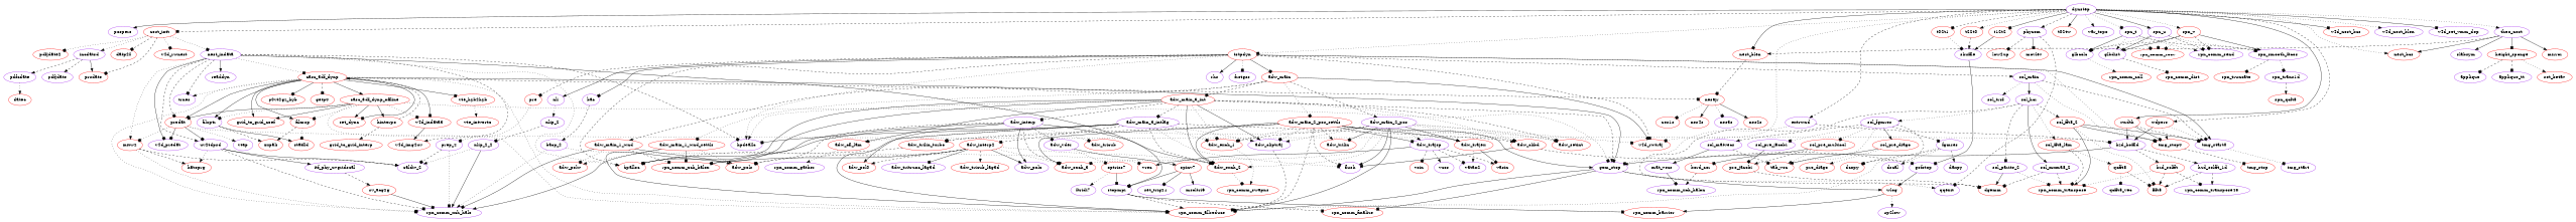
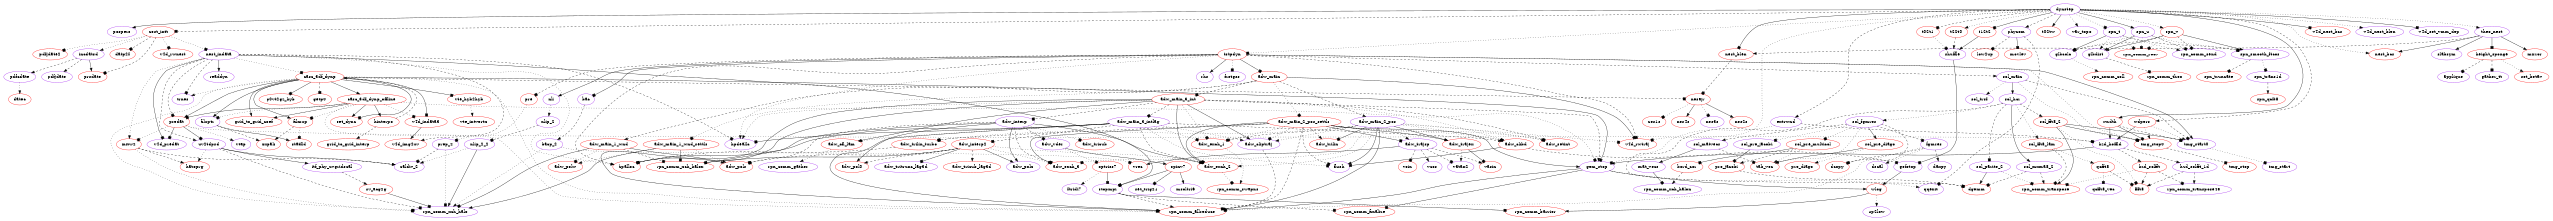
  digraph {
    node [color=red]
    edge [arrowhead=normal style=solid]
    dynstep [color=purple]
    pospers [color=purple]
    nest_intt
    wdpers
    tstpdyn
    v4d_rwtraj
    wndth
    extrwnd [color=purple]
    t12t2
    t02t1
    t22t0
    t02tw
    var_topo [color=purple]
    phycom [color=purple]
    spn_t [color=purple]
    spn_u [color=purple]
    spn_v
    nest_bcs
    nest_blen
    v4d_nest_bcs
    v4d_nest_blen [color=purple]
    v4d_set_vmm_dep [color=purple]
    theo_nest [color=purple]
    prsdate
    pdfjdate2
    incdatsd [color=purple]
    datp2f
    nest_indata [color=purple]
    v4d_rwnest
    hzd_hoffld [color=purple]
    tmg_start0 [color=purple]
    tmg_stop0
    hpalloc
    hpdeallc [color=purple]
    rhs [color=purple]
    adw_main
    pre
    frstgss [color=purple]
    nli [color=purple]
    sol_main [color=purple]
    bac [color=purple]
    gem_stop [color=purple]
    shuffle [color=purple]
    qqexit [color=purple]
    low2up
    movlev
    glbcolc [color=purple]
    rpn_comm_send [color=purple]
    rpn_comm_recv
    spn_smooth_ftcos [color=purple]
    glbdist [color=purple]
    nesajr
    mirror
    slabsym [color=purple]
    height_sponge
    pdfjdate [color=purple]
    pdfcdate [color=purple]
    v4d_img2uv
    predat
    uv2tdpsd [color=purple]
    initw2
    v4d_predat [color=purple]
    casc_3df_dynp
    trnes [color=purple]
    stopmpi [color=purple]
    readdyn [color=purple]
    datec
    vtap [color=purple]
    rpn_comm_xch_halo [color=purple]
    caldiv_2 [color=purple]
    hatoprg
    itf_phy_uvgridscal [color=purple]
    filmup
    casc_3df_dynp_offline
    filuptr [color=purple]
    rpn_comm_allreduce
    grid_to_grid_coef
    v4d_indata3
    set_dync
    p0vt2gz_hyb
    getp0
    vte_hyb2hyb
    rpn_comm_finalize
    rpn_comm_barrier
    xxpak
    statfld
    hinterpo
    wlog
    grid_to_grid_interp
    up2low [color=purple]
    hzd_solfft
    hzd_solfft_1d [color=purple]
    rpn_comm_transpose48 [color=purple]
    ffft8
    rpn_comm_transpose
    uv_acg2g
    nes4s
    nes3s [color=purple]
    nes2s
    nes1s
    vte_intvertx
    tmg_start [color=purple]
    tmg_stop
    adw_main_1_wnd
    adw_main_2_pos [color=purple]
    adw_main_1_wnd_settls
    adw_main_2_pos_settls
    adw_main_3_int
    prep_2 [color=purple]
    nlip_2 [color=purple]
    sol_trsf [color=purple]
    sol_hcr [color=purple]
    bacp_2 [color=purple]
    rpn_comm_xch_halox
    adw_polw
    adw_pols
    adw_cliptraj [color=purple]
    adw_exch_1
    flush [color=purple]
    adw_exch_2
    adw_setint
    adw_trilin
    adw_trilin_turbo
    adw_ckbd
    adw_exch_3
    adw_trajsp [color=purple]
    adw_trajex
    adw_main_3_intlag [color=purple]
    adw_cfl_lam
    adw_interp [color=purple]
    rpn_comm_swapns
    gefstop [color=purple]
    vsin
    vcos [color=purple]
    vrec
    vasin
    vatan2 [color=purple]
    adw_interp2
    rpn_comm_gather [color=purple]
    adw_pol0
    adw_polx [color=purple]
    adw_tritrunc_lag3d [color=purple]
    adw_tricub_lag3d
    adw_vder [color=purple]
    adw_tricub
    optriss7
    opinv7
    ftridi7 [color=purple]
    set_trig21 [color=purple]
    msoltri6 [color=purple]
    nlip_2_2 [color=purple]
    dgemm
    sol_fgmres [color=purple]
    sol_fft8_lam
    sol_fft8_2
    sol_mxma8_2 [color=purple]
    sol_parite_2 [color=purple]
    tab_vec
    fgmres [color=purple]
    dcopy
    sol_pre_diago
    sol_pre_jacobi [color=purple]
    sol_pre_multicol
    sol_matvecs [color=purple]
    qcfft8
    dscal [color=purple]
    daxpy [color=purple]
    pre_diago
    pre_jacobi
    bord_cor
    mat_vecs [color=purple]
    rpn_comm_xch_halon [color=purple]
    qcfft8_vec [color=purple]
    rpn_comm_coll
    spn_trans1d [color=purple]
    spn_truncate
-   rpn_comm_dist
+   rpn_comm_dist [label=rpn_comm_theo]
    spn_qcft8
    set_betav
    applique [color=purple]
-   applique_tt [color=purple]
+   applique_tt [color=purple label=gather_tt]
    dynstep -> pospers
    dynstep -> nest_intt [arrowhead=box style=dashed]
    dynstep -> wdpers [style=dashed]
    dynstep -> tstpdyn [arrowhead=box style=dotted]
    dynstep -> v4d_rwtraj [arrowhead=box style=dotted]
    dynstep -> wndth
    dynstep -> extrwnd [style=dashed]
    dynstep -> t12t2 [arrowhead=box]
    dynstep -> t02t1 [arrowhead=box style=dashed]
    dynstep -> t22t0 [style=dotted]
    dynstep -> t02tw
    dynstep -> var_topo [style=dotted]
    dynstep -> phycom [style=dashed]
    dynstep -> spn_t [arrowhead=box style=dotted]
    dynstep -> spn_u
    dynstep -> spn_v [style=dotted]
    dynstep -> nest_bcs [style=dotted]
    dynstep -> nest_blen [arrowhead=box]
    dynstep -> v4d_nest_bcs [arrowhead=box]
    dynstep -> v4d_nest_blen [style=dotted]
    dynstep -> v4d_set_vmm_dep [arrowhead=box]
    dynstep -> theo_nest [style=dotted]
    nest_intt -> prsdate [arrowhead=box style=dashed]
    nest_intt -> pdfjdate2 [arrowhead=box style=dotted]
    nest_intt -> incdatsd [style=dotted]
    nest_intt -> datp2f [arrowhead=box style=dashed]
    nest_intt -> nest_indata [arrowhead=box style=dotted]
    nest_intt -> v4d_rwnest [arrowhead=box style=dotted]
    wdpers -> hzd_hoffld
    wdpers -> tmg_start0 [style=dotted]
    wdpers -> tmg_stop0 [style=dotted]
    tstpdyn -> v4d_rwtraj [arrowhead=box style=dashed]
    tstpdyn -> tmg_start0
    tstpdyn -> tmg_stop0 [arrowhead=box style=dotted]
    tstpdyn -> hpalloc [style=dashed]
    tstpdyn -> hpdeallc [style=dotted]
    tstpdyn -> rhs
    tstpdyn -> adw_main [arrowhead=box]
    tstpdyn -> pre [arrowhead=box style=dashed]
    tstpdyn -> frstgss [arrowhead=box style=dotted]
    tstpdyn -> nli
    tstpdyn -> sol_main [style=dashed]
    tstpdyn -> bac [arrowhead=box]
    wndth -> hzd_hoffld
    wndth -> tmg_start0 [arrowhead=box style=dashed]
    wndth -> tmg_stop0 [arrowhead=box]
    extrwnd -> hzd_hoffld [arrowhead=box style=dashed]
    extrwnd -> gem_stop [arrowhead=box style=dotted]
    t12t2 -> shuffle
    t02t1 -> shuffle [arrowhead=box style=dotted]
    t22t0 -> shuffle [style=dashed]
    phycom -> qqexit [arrowhead=box style=dashed]
    phycom -> low2up [arrowhead=box style=dashed]
    phycom -> movlev [arrowhead=box]
    spn_t -> glbcolc
    spn_t -> rpn_comm_send [style=dotted]
    spn_t -> rpn_comm_recv [arrowhead=box style=dotted]
    spn_t -> spn_smooth_ftcos [arrowhead=box style=dashed]
    spn_t -> glbdist [style=dotted]
    spn_u -> glbcolc [style=dotted]
    spn_u -> rpn_comm_send [arrowhead=box style=dashed]
    spn_u -> rpn_comm_recv [arrowhead=box style=dotted]
    spn_u -> spn_smooth_ftcos [arrowhead=box style=dotted]
    spn_u -> glbdist
    spn_v -> glbcolc [arrowhead=box style=dashed]
    spn_v -> rpn_comm_send [arrowhead=box style=dashed]
    spn_v -> rpn_comm_recv [arrowhead=box style=dotted]
    spn_v -> spn_smooth_ftcos
    spn_v -> glbdist
    nest_blen -> nesajr [arrowhead=box style=dashed]
    theo_nest -> nest_bcs
    theo_nest -> nest_blen [style=dashed]
    theo_nest -> mirror
    theo_nest -> slabsym
    theo_nest -> height_sponge [arrowhead=box]
    incdatsd -> prsdate
    incdatsd -> pdfjdate [style=dashed]
    incdatsd -> pdfcdate [style=dashed]
    nest_indata -> hpalloc [style=dotted]
    nest_indata -> hpdeallc [arrowhead=box style=dashed]
    nest_indata -> v4d_img2uv [style=dashed]
    nest_indata -> predat [arrowhead=box style=dashed]
    nest_indata -> uv2tdpsd [style=dashed]
    nest_indata -> initw2 [style=dotted]
    nest_indata -> v4d_predat [arrowhead=box]
    nest_indata -> casc_3df_dynp [arrowhead=box style=dotted]
    nest_indata -> trnes [arrowhead=box style=dashed]
    nest_indata -> stopmpi [arrowhead=box]
    nest_indata -> readdyn
    hzd_hoffld -> gem_stop
    hzd_hoffld -> hzd_solfft [style=dashed]
    hzd_hoffld -> hzd_solfft_1d [style=dashed]
    tmg_start0 -> tmg_start [arrowhead=box style=dotted]
    tmg_stop0 -> tmg_stop [arrowhead=box style=dashed]
    adw_main -> v4d_rwtraj [arrowhead=box]
    adw_main -> adw_main_1_wnd [style=dashed]
    adw_main -> adw_main_2_pos [style=dashed]
    adw_main -> adw_main_1_wnd_settls [arrowhead=box style=dotted]
    adw_main -> adw_main_2_pos_settls [arrowhead=box style=dotted]
    adw_main -> adw_main_3_int [arrowhead=box style=dashed]
    pre -> prep_2 [arrowhead=box style=dotted]
    nli -> nlip_2 [style=dotted]
    sol_main -> tmg_start0 [arrowhead=box style=dashed]
    sol_main -> tmg_stop0 [style=dotted]
    sol_main -> sol_trsf [style=dotted]
    sol_main -> sol_hcr
    bac -> bacp_2 [style=dashed]
    gem_stop -> qqexit [style=dotted]
    gem_stop -> rpn_comm_allreduce [arrowhead=box]
    gem_stop -> rpn_comm_finalize [arrowhead=box]
    gem_stop -> wlog
    shuffle -> gefstop [arrowhead=box]
    glbcolc -> rpn_comm_coll [style=dotted]
    spn_smooth_ftcos -> spn_trans1d [arrowhead=box style=dotted]
    spn_smooth_ftcos -> spn_truncate [arrowhead=box style=dashed]
    glbdist -> rpn_comm_dist [arrowhead=box style=dashed]
    nesajr -> nes4s
    nesajr -> nes3s [arrowhead=box style=dotted]
    nesajr -> nes2s
    nesajr -> nes1s [arrowhead=box style=dotted]
    height_sponge -> set_betav [style=dotted]
    height_sponge -> applique [arrowhead=box style=dashed]
    height_sponge -> applique_tt [arrowhead=box style=dashed]
    pdfcdate -> datec [style=dotted]
    predat -> hzd_hoffld [style=dotted]
    predat -> uv2tdpsd [arrowhead=box]
    predat -> initw2 [arrowhead=box style=dotted]
    predat -> v4d_predat [arrowhead=box]
    predat -> vtap [style=dotted]
    uv2tdpsd -> rpn_comm_xch_halo [arrowhead=box style=dashed]
    uv2tdpsd -> caldiv_2
    uv2tdpsd -> hatoprg [style=dotted]
    uv2tdpsd -> itf_phy_uvgridscal
    initw2 -> rpn_comm_xch_halo [arrowhead=box style=dotted]
    initw2 -> caldiv_2 [style=dashed]
    initw2 -> hatoprg [style=dashed]
    casc_3df_dynp -> gem_stop [arrowhead=box]
    casc_3df_dynp -> nesajr [arrowhead=box style=dashed]
    casc_3df_dynp -> predat
    casc_3df_dynp -> trnes [style=dotted]
    casc_3df_dynp -> rpn_comm_xch_halo [arrowhead=box style=dotted]
    casc_3df_dynp -> filmup
    casc_3df_dynp -> casc_3df_dynp_offline
    casc_3df_dynp -> filuptr
    casc_3df_dynp -> rpn_comm_allreduce [arrowhead=box style=dotted]
    casc_3df_dynp -> grid_to_grid_coef
    casc_3df_dynp -> v4d_indata3 [arrowhead=box]
    casc_3df_dynp -> set_dync [arrowhead=box]
    casc_3df_dynp -> p0vt2gz_hyb [arrowhead=box]
    casc_3df_dynp -> getp0 [arrowhead=box style=dashed]
    casc_3df_dynp -> vte_hyb2hyb [arrowhead=box]
    stopmpi -> rpn_comm_allreduce [style=dashed]
    stopmpi -> rpn_comm_finalize [arrowhead=box style=dashed]
    stopmpi -> rpn_comm_barrier [arrowhead=box]
    itf_phy_uvgridscal -> uv_acg2g [style=dashed]
    filmup -> xxpak [style=dashed]
    filmup -> statfld [arrowhead=box style=dotted]
    casc_3df_dynp_offline -> gem_stop [arrowhead=box style=dotted]
    casc_3df_dynp_offline -> predat [arrowhead=box]
    casc_3df_dynp_offline -> filmup [arrowhead=box style=dotted]
    casc_3df_dynp_offline -> filuptr [arrowhead=box style=dotted]
    casc_3df_dynp_offline -> rpn_comm_allreduce [style=dotted]
    casc_3df_dynp_offline -> grid_to_grid_coef
    casc_3df_dynp_offline -> v4d_indata3 [arrowhead=box style=dotted]
    casc_3df_dynp_offline -> set_dync
    casc_3df_dynp_offline -> hinterpo
    filuptr -> xxpak [style=dashed]
    filuptr -> statfld
    v4d_indata3 -> v4d_img2uv
    vte_hyb2hyb -> vte_intvertx [style=dotted]
    hinterpo -> casc_3df_dynp [style=dashed]
    hinterpo -> grid_to_grid_interp [style=dashed]
    wlog -> rpn_comm_barrier
    wlog -> up2low [style=dotted]
    hzd_solfft -> rpn_comm_transpose48 [arrowhead=box style=dashed]
    hzd_solfft -> ffft8 [style=dashed]
    hzd_solfft -> rpn_comm_transpose [arrowhead=box style=dotted]
    hzd_solfft_1d -> rpn_comm_transpose48 [style=dashed]
    hzd_solfft_1d -> ffft8 [style=dashed]
    uv_acg2g -> rpn_comm_xch_halo [arrowhead=box]
    adw_main_1_wnd -> rpn_comm_xch_halo [arrowhead=box]
    adw_main_1_wnd -> rpn_comm_xch_halox [arrowhead=box style=dashed]
    adw_main_1_wnd -> adw_polw [arrowhead=box style=dotted]
    adw_main_1_wnd -> adw_pols
    adw_main_2_pos -> v4d_rwtraj [arrowhead=box style=dotted]
    adw_main_2_pos -> rpn_comm_allreduce
    adw_main_2_pos -> adw_cliptraj [style=dotted]
    adw_main_2_pos -> adw_exch_1 [arrowhead=box style=dashed]
    adw_main_2_pos -> flush
    adw_main_2_pos -> adw_exch_2 [style=dotted]
    adw_main_2_pos -> adw_setint [style=dotted]
    adw_main_2_pos -> adw_trilin [arrowhead=box]
    adw_main_2_pos -> adw_trilin_turbo [arrowhead=box style=dotted]
    adw_main_2_pos -> adw_ckbd [style=dotted]
    adw_main_2_pos -> adw_exch_3 [arrowhead=box style=dotted]
    adw_main_2_pos -> adw_trajsp [style=dotted]
    adw_main_2_pos -> adw_trajex
    adw_main_1_wnd_settls -> rpn_comm_xch_halo
    adw_main_1_wnd_settls -> rpn_comm_xch_halox [arrowhead=box]
    adw_main_1_wnd_settls -> adw_polw [style=dotted]
    adw_main_1_wnd_settls -> adw_pols [style=dotted]
    adw_main_2_pos_settls -> gem_stop
    adw_main_2_pos_settls -> rpn_comm_allreduce [arrowhead=box style=dashed]
    adw_main_2_pos_settls -> adw_cliptraj [arrowhead=box style=dotted]
    adw_main_2_pos_settls -> adw_exch_1 [style=dotted]
    adw_main_2_pos_settls -> flush [arrowhead=box style=dashed]
    adw_main_2_pos_settls -> adw_exch_2 [arrowhead=box]
    adw_main_2_pos_settls -> adw_setint [arrowhead=box style=dotted]
    adw_main_2_pos_settls -> adw_trilin [style=dashed]
    adw_main_2_pos_settls -> adw_trilin_turbo [arrowhead=box style=dashed]
    adw_main_2_pos_settls -> adw_ckbd [arrowhead=box style=dotted]
    adw_main_2_pos_settls -> adw_exch_3 [arrowhead=box]
    adw_main_2_pos_settls -> adw_trajsp [arrowhead=box]
    adw_main_2_pos_settls -> adw_trajex
    adw_main_3_int -> hpalloc [arrowhead=box]
    adw_main_3_int -> hpdeallc [style=dotted]
    adw_main_3_int -> gem_stop [style=dashed]
    adw_main_3_int -> rpn_comm_allreduce
    adw_main_3_int -> adw_cliptraj
    adw_main_3_int -> adw_exch_1 [arrowhead=box style=dotted]
    adw_main_3_int -> adw_exch_2 [arrowhead=box]
    adw_main_3_int -> adw_setint [arrowhead=box style=dashed]
    adw_main_3_int -> adw_ckbd [style=dotted]
    adw_main_3_int -> adw_main_3_intlag [arrowhead=box style=dashed]
    adw_main_3_int -> adw_cfl_lam
    adw_main_3_int -> adw_interp [arrowhead=box style=dashed]
    prep_2 -> rpn_comm_xch_halo [arrowhead=box style=dotted]
    prep_2 -> caldiv_2 [arrowhead=box style=dashed]
    nlip_2 -> nlip_2_2 [arrowhead=box style=dashed]
    sol_hcr -> dgemm [arrowhead=box style=dashed]
    sol_hcr -> sol_fgmres [style=dotted]
    sol_hcr -> sol_fft8_lam [style=dotted]
    sol_hcr -> sol_fft8_2 [style=dashed]
    sol_hcr -> sol_mxma8_2
    sol_hcr -> sol_parite_2 [arrowhead=box style=dashed]
    bacp_2 -> rpn_comm_xch_halo [style=dotted]
    bacp_2 -> vrec [arrowhead=box style=dotted]
    adw_cliptraj -> rpn_comm_allreduce [style=dashed]
    adw_exch_1 -> rpn_comm_swapns [style=dotted]
    adw_exch_2 -> rpn_comm_swapns [arrowhead=box style=dotted]
    adw_trilin_turbo -> hpalloc [style=dashed]
    adw_ckbd -> flush [arrowhead=box]
    adw_ckbd -> gefstop [arrowhead=box style=dashed]
    adw_trajsp -> vsin [arrowhead=box style=dashed]
    adw_trajsp -> vcos [style=dashed]
    adw_trajsp -> vrec
    adw_trajsp -> vasin [style=dashed]
    adw_trajsp -> vatan2 [arrowhead=box style=dashed]
    adw_trajex -> vasin [arrowhead=box]
    adw_trajex -> vatan2 [style=dotted]
    adw_main_3_intlag -> hpalloc [arrowhead=box]
    adw_main_3_intlag -> hpdeallc [arrowhead=box]
    adw_main_3_intlag -> rpn_comm_allreduce
    adw_main_3_intlag -> adw_cliptraj [style=dotted]
    adw_main_3_intlag -> adw_exch_1 [arrowhead=box style=dotted]
    adw_main_3_intlag -> flush [arrowhead=box style=dotted]
    adw_main_3_intlag -> adw_exch_2 [style=dashed]
    adw_main_3_intlag -> adw_ckbd [style=dashed]
    adw_main_3_intlag -> adw_cfl_lam [style=dotted]
    adw_main_3_intlag -> adw_interp2 [arrowhead=box style=dashed]
    adw_cfl_lam -> rpn_comm_gather [style=dotted]
    adw_interp -> rpn_comm_xch_halox [arrowhead=box]
    adw_interp -> adw_pols [arrowhead=box style=dashed]
    adw_interp -> adw_exch_2
    adw_interp -> adw_exch_3 [arrowhead=box style=dashed]
    adw_interp -> adw_pol0
    adw_interp -> adw_polx
    adw_interp -> adw_vder [arrowhead=box style=dashed]
    adw_interp -> adw_tricub [arrowhead=box style=dotted]
    gefstop -> wlog
    adw_interp2 -> rpn_comm_xch_halox
    adw_interp2 -> adw_pols [arrowhead=box style=dashed]
    adw_interp2 -> adw_exch_2 [arrowhead=box style=dotted]
    adw_interp2 -> adw_exch_3 [style=dotted]
    adw_interp2 -> adw_pol0 [style=dashed]
    adw_interp2 -> adw_polx
    adw_interp2 -> adw_tritrunc_lag3d [arrowhead=box]
    adw_interp2 -> adw_tricub_lag3d [style=dashed]
    adw_vder -> optriss7 [arrowhead=box style=dotted]
    adw_vder -> opinv7
    optriss7 -> stopmpi [arrowhead=box]
    optriss7 -> ftridi7 [style=dotted]
    opinv7 -> stopmpi [arrowhead=box]
    opinv7 -> set_trig21 [arrowhead=box]
    opinv7 -> msoltri6
    nlip_2_2 -> rpn_comm_xch_halo
    nlip_2_2 -> caldiv_2 [style=dotted]
    sol_fgmres -> tab_vec [style=dotted]
    sol_fgmres -> fgmres [arrowhead=box style=dashed]
    sol_fgmres -> dcopy [style=dashed]
    sol_fgmres -> sol_pre_diago
    sol_fgmres -> sol_pre_jacobi [arrowhead=box style=dotted]
    sol_fgmres -> sol_pre_multicol [arrowhead=box style=dotted]
    sol_fgmres -> sol_matvecs [style=dashed]
    sol_fft8_lam -> rpn_comm_transpose [arrowhead=box style=dashed]
    sol_fft8_lam -> qcfft8 [style=dotted]
    sol_fft8_2 -> tmg_start0 [arrowhead=box]
    sol_fft8_2 -> tmg_stop0 [arrowhead=box]
    sol_fft8_2 -> ffft8 [arrowhead=box style=dotted]
    sol_fft8_2 -> rpn_comm_transpose
    sol_mxma8_2 -> rpn_comm_transpose [style=dashed]
    sol_mxma8_2 -> dgemm [arrowhead=box style=dashed]
    sol_parite_2 -> rpn_comm_transpose [arrowhead=box style=dotted]
    sol_parite_2 -> dgemm
    fgmres -> rpn_comm_allreduce [arrowhead=box style=dotted]
    fgmres -> dcopy [arrowhead=box style=dashed]
    fgmres -> dscal [style=dotted]
    fgmres -> daxpy [style=dashed]
    sol_pre_diago -> tab_vec
    sol_pre_diago -> pre_diago [style=dotted]
    sol_pre_jacobi -> pre_jacobi [arrowhead=box]
    sol_pre_multicol -> tab_vec [style=dotted]
    sol_pre_multicol -> pre_jacobi [style=dashed]
    sol_pre_multicol -> bord_cor [arrowhead=box]
    sol_matvecs -> tab_vec [arrowhead=box style=dashed]
    sol_matvecs -> mat_vecs
    qcfft8 -> ffft8 [arrowhead=box style=dashed]
    qcfft8 -> qcfft8_vec [arrowhead=box style=dotted]
    pre_jacobi -> dgemm [arrowhead=box style=dashed]
    bord_cor -> rpn_comm_xch_halon [style=dashed]
    mat_vecs -> rpn_comm_xch_halon [arrowhead=box]
    spn_trans1d -> spn_qcft8 [style=dashed]
  }
